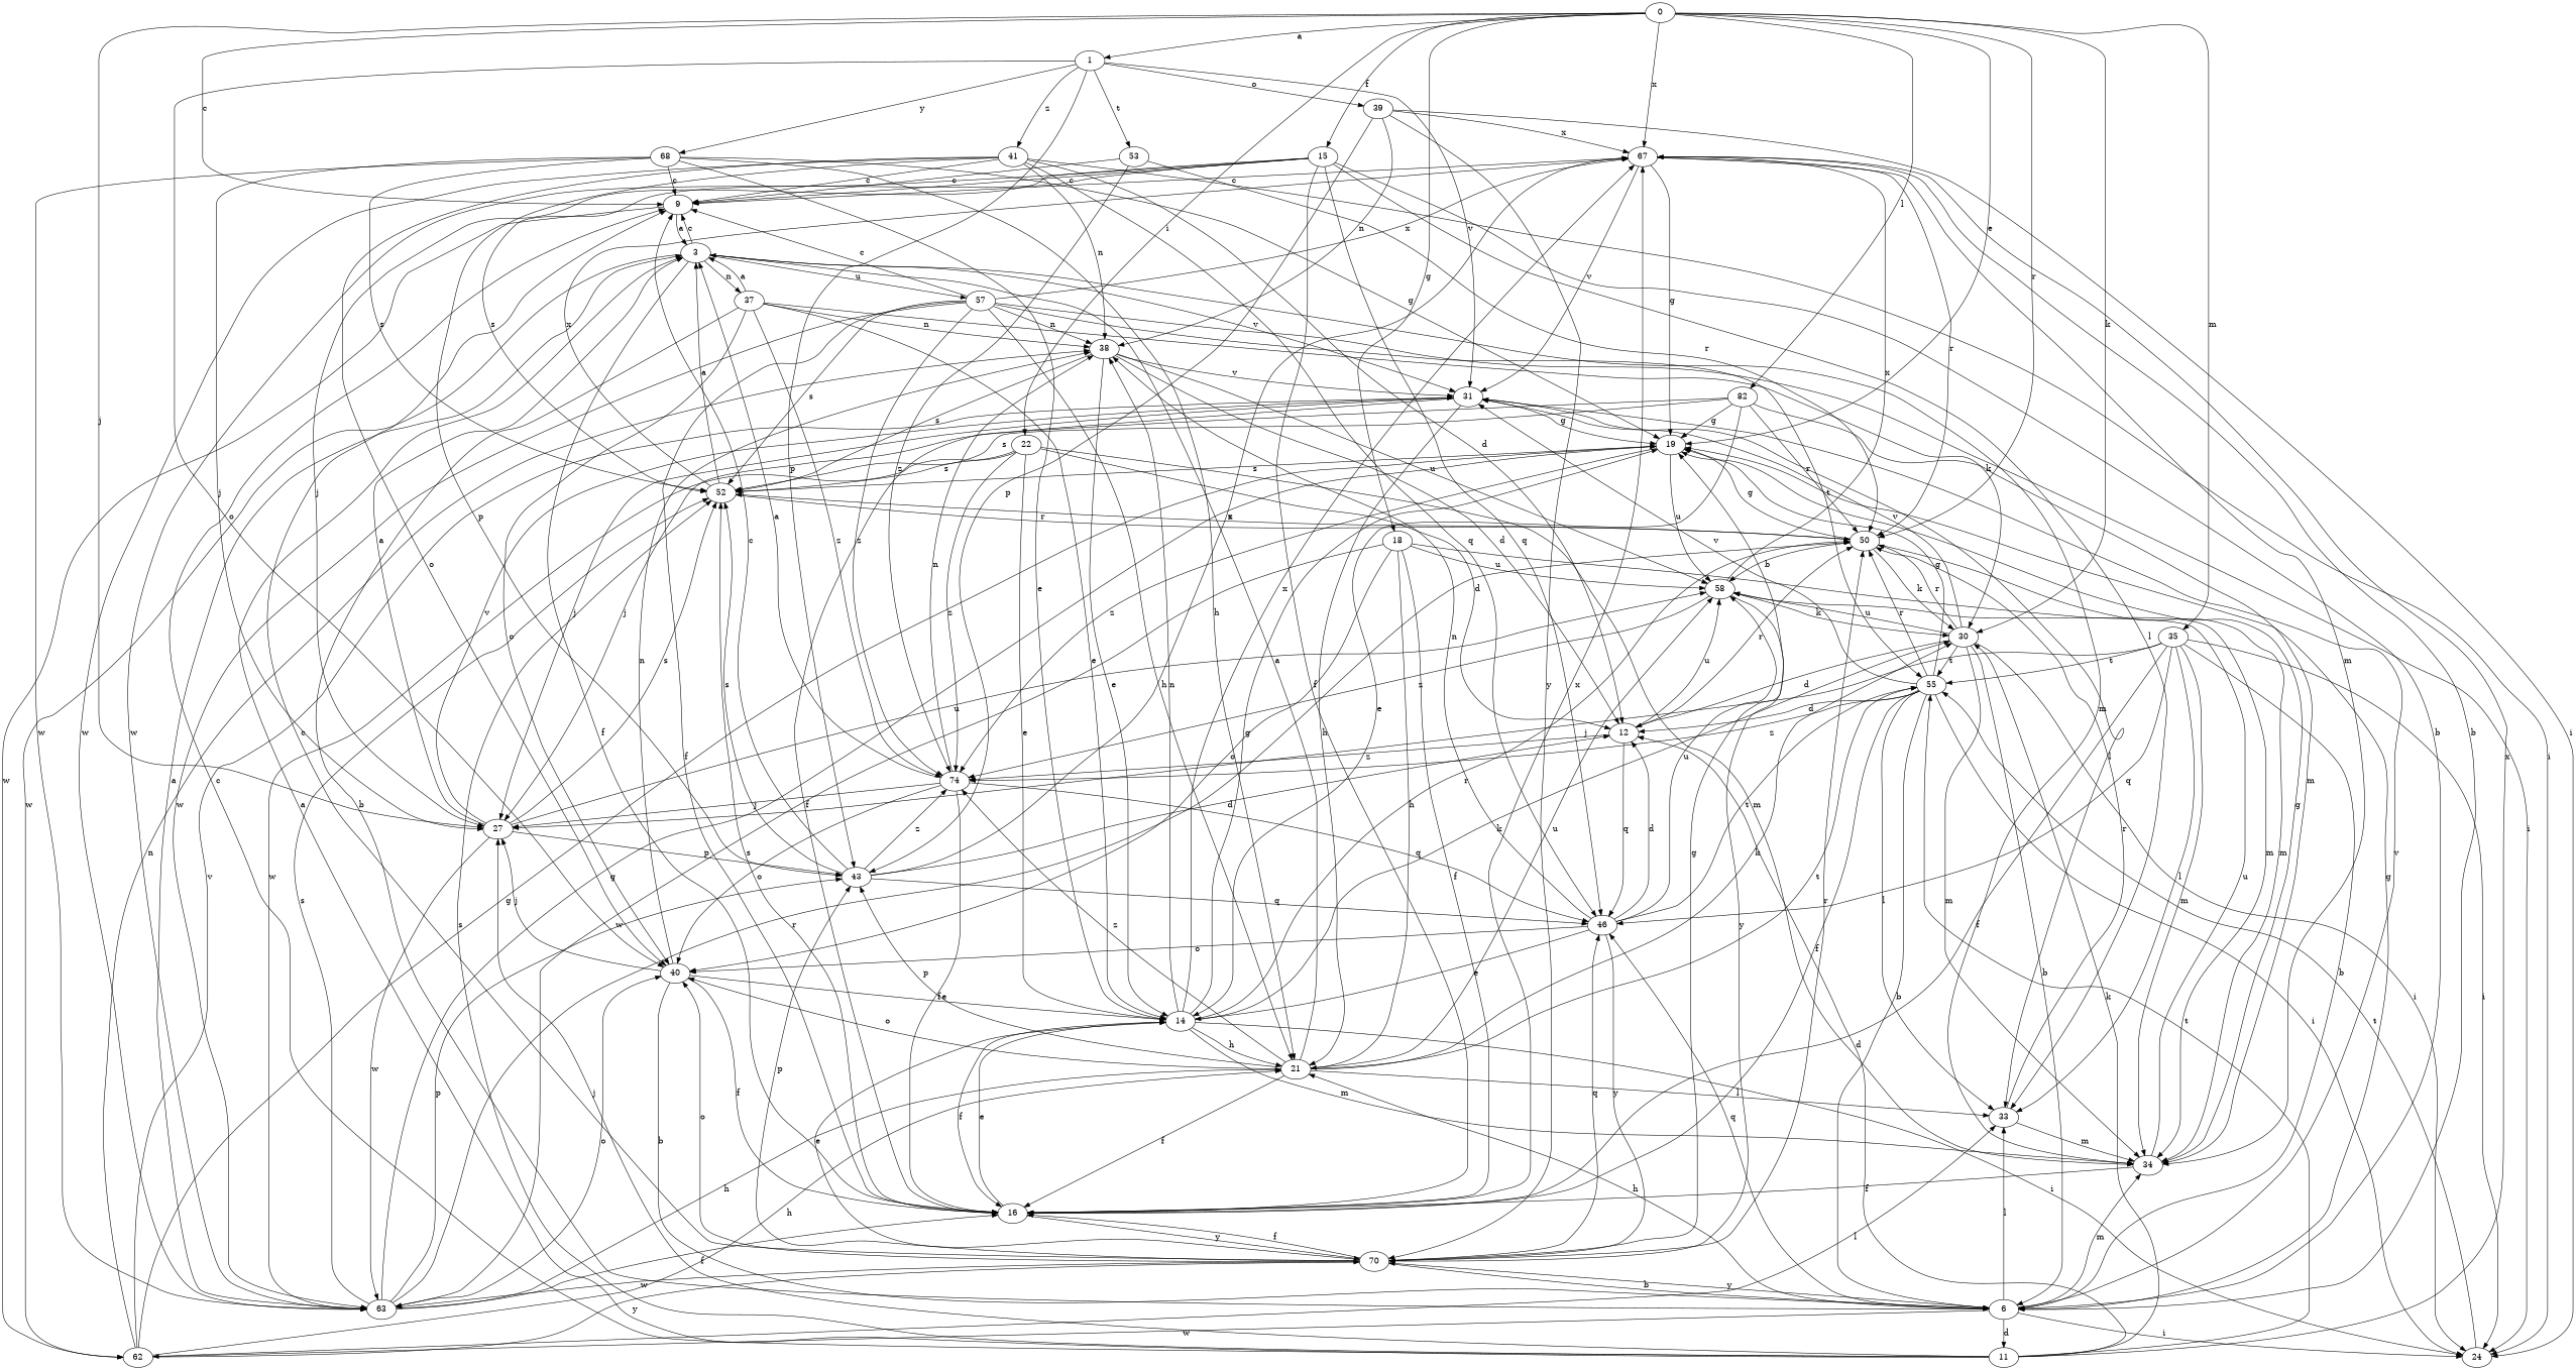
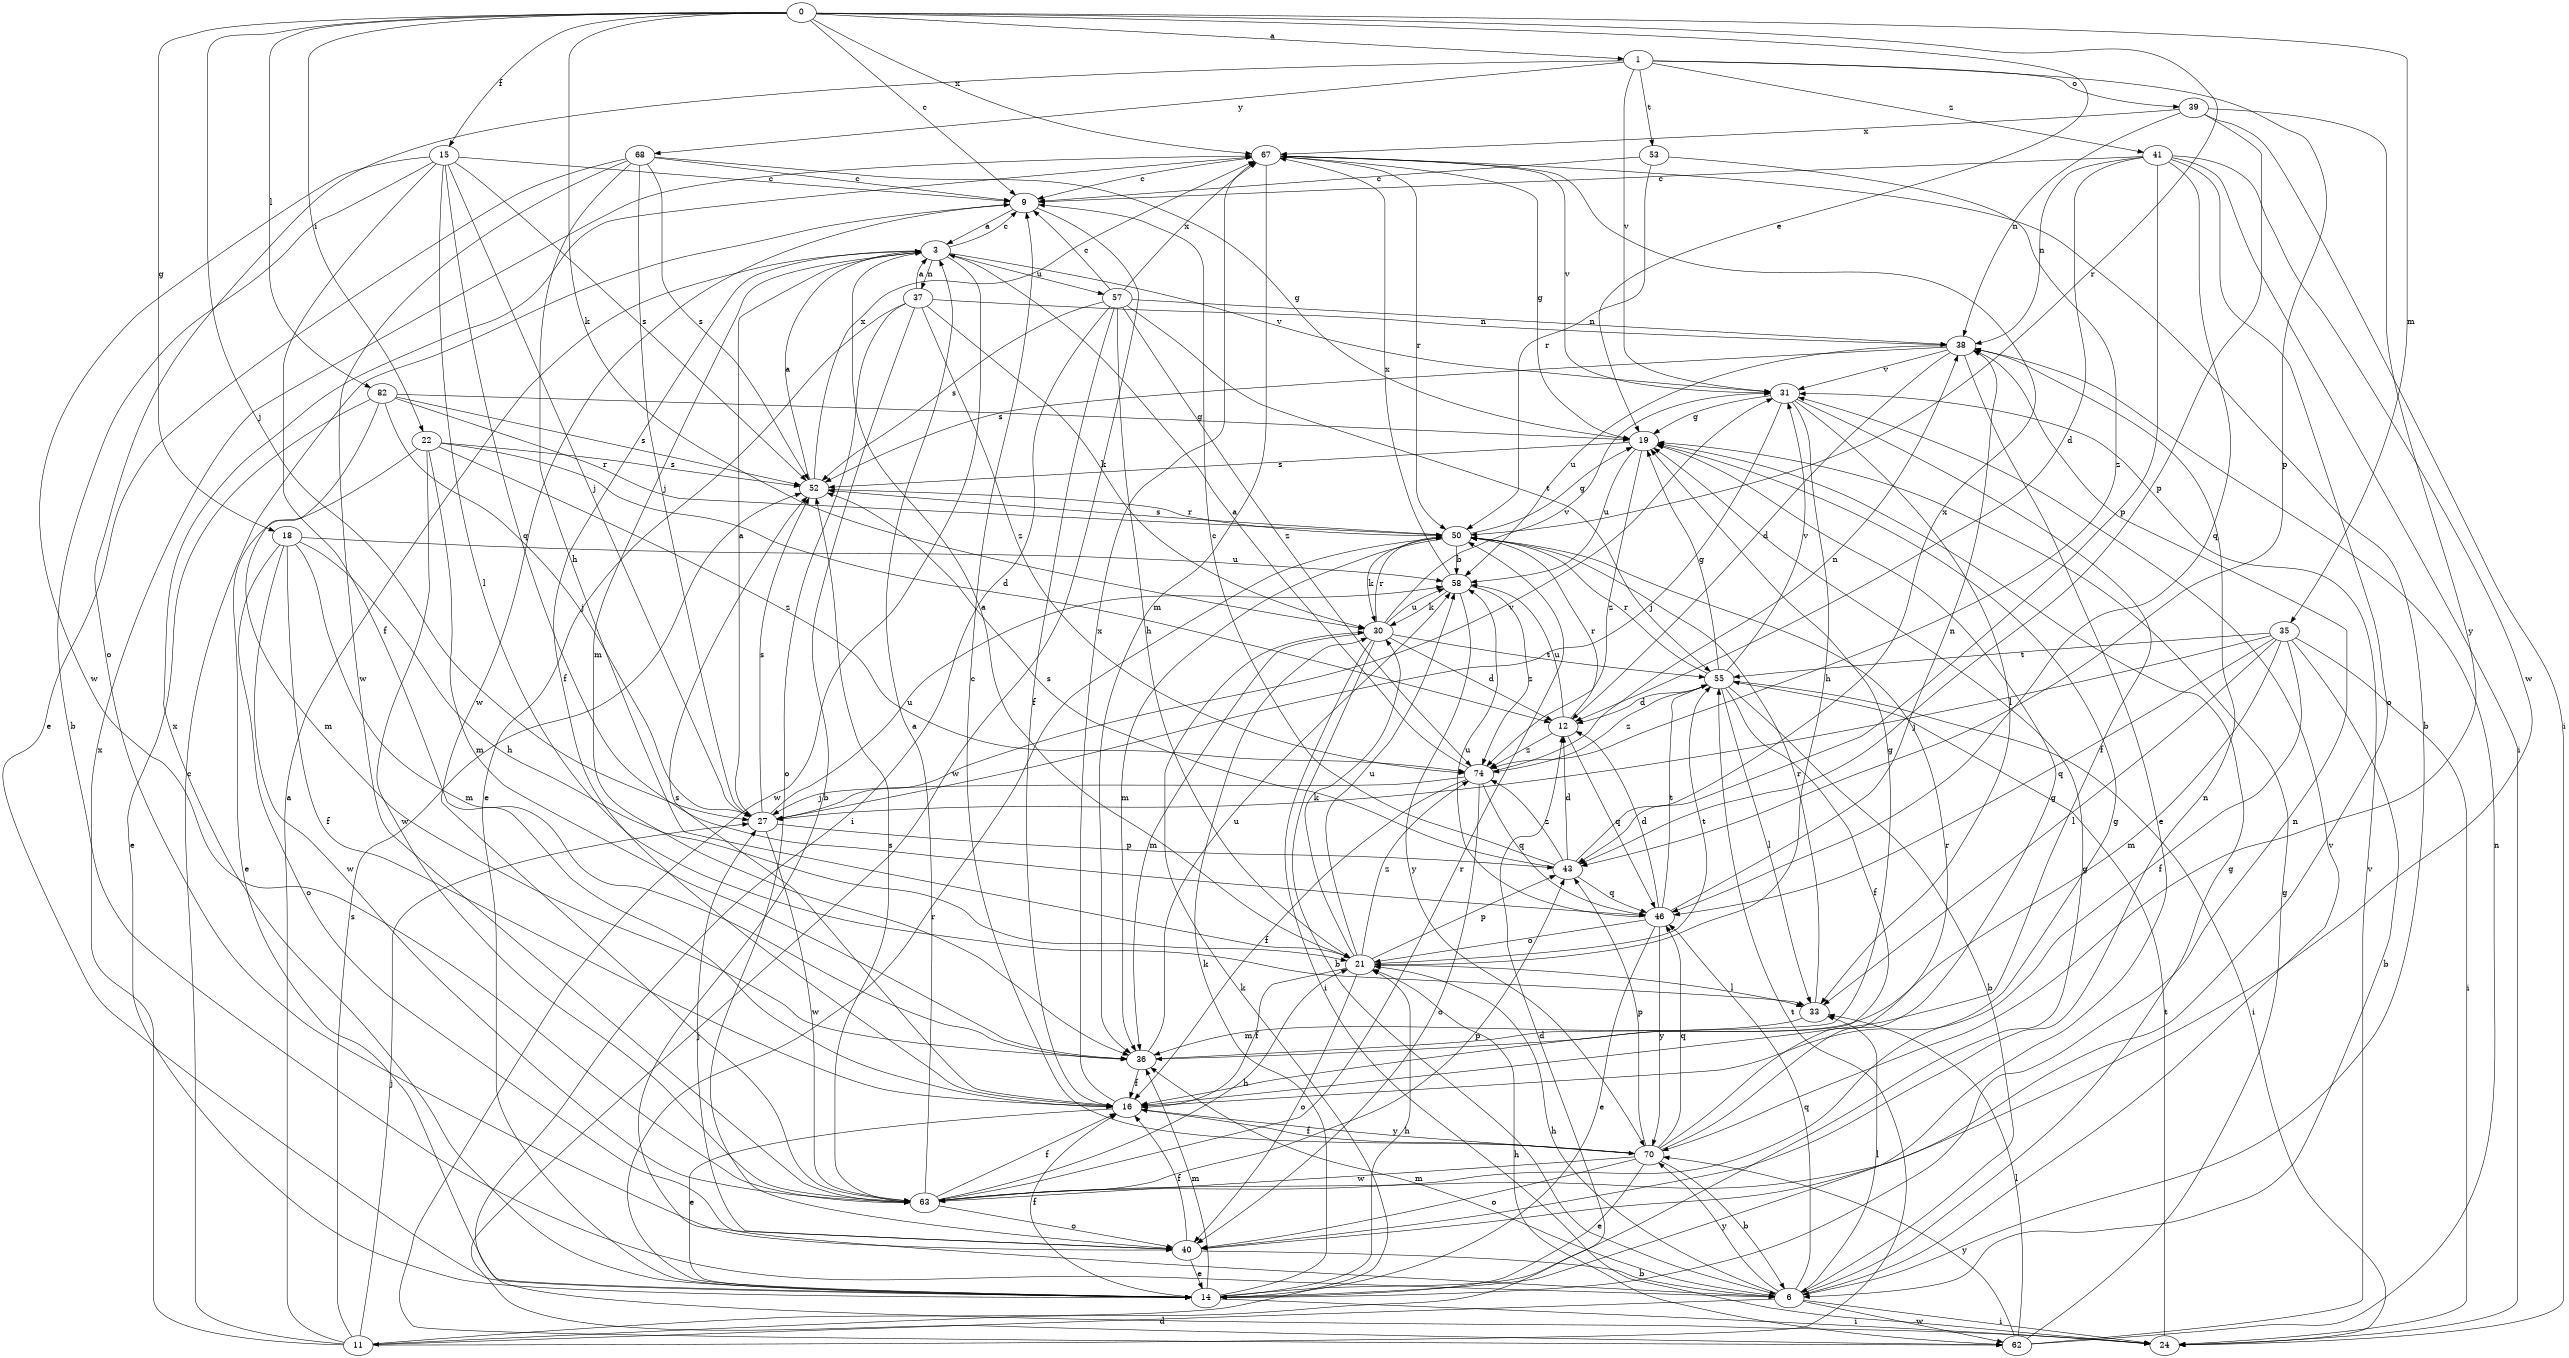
  strict digraph {
    0
    1
    9
    15
    18
    19
    22
    27
    30
    n10 [label=82]
    35
    50
    67
    39
    40
    43
    53
    n18 [label=31]
    68
    n20 [label=41]
    3
    62
    63
    16
    6
    33
    46
    52
-   36 [label=34]
+   36
    21
    58
    74
    12
    14
    24
    55
    70
    38
    37
    57
    11
    0 -> 1 [label=a]
    0 -> 9 [label=c]
    0 -> 15 [label=f]
    0 -> 18 [label=g]
    0 -> 19 [label=e]
    0 -> 22 [label=i]
    0 -> 27 [label=j]
    0 -> 30 [label=k]
    0 -> n10 [label=l]
    0 -> 35 [label=m]
    0 -> 50 [label=r]
    0 -> 67 [label=x]
    1 -> 39 [label=o]
    1 -> 40 [label=o]
    1 -> 43 [label=p]
    1 -> 53 [label=t]
    1 -> n18 [label=v]
    1 -> 68 [label=y]
    1 -> n20 [label=z]
    9 -> 3 [label=a]
    9 -> 62 [label=w]
-   57 -> 63 [label=w]
+   9 -> 63 [label=w]
    15 -> 9 [label=c]
    15 -> 27 [label=j]
    15 -> 63 [label=w]
    15 -> 16 [label=f]
    15 -> 6 [label=b]
    15 -> 33 [label=l]
    15 -> 46 [label=q]
    15 -> 52 [label=s]
    18 -> 40 [label=o]
    18 -> 63 [label=w]
    18 -> 16 [label=f]
    18 -> 36 [label=m]
    18 -> 21 [label=h]
    18 -> 58 [label=u]
    19 -> 52 [label=s]
    19 -> 58 [label=u]
    19 -> 74 [label=z]
    22 -> 63 [label=w]
    22 -> 52 [label=s]
    22 -> 36 [label=m]
    22 -> 74 [label=z]
    22 -> 12 [label=d]
    22 -> 14 [label=e]
    27 -> 43 [label=p]
    27 -> n18 [label=v]
    27 -> 3 [label=a]
    27 -> 63 [label=w]
    27 -> 52 [label=s]
    27 -> 58 [label=u]
    30 -> 50 [label=r]
    30 -> n18 [label=v]
    30 -> 6 [label=b]
    30 -> 36 [label=m]
    30 -> 58 [label=u]
    30 -> 12 [label=d]
    30 -> 24 [label=i]
    30 -> 55 [label=t]
    n10 -> 19 [label=g]
    n10 -> 27 [label=j]
    n10 -> 50 [label=r]
    n10 -> 52 [label=s]
    n10 -> 36 [label=m]
    n10 -> 14 [label=e]
    35 -> 27 [label=j]
    35 -> 16 [label=f]
    35 -> 6 [label=b]
    35 -> 33 [label=l]
    35 -> 46 [label=q]
    35 -> 36 [label=m]
    35 -> 24 [label=i]
    35 -> 55 [label=t]
    50 -> 19 [label=g]
    50 -> 30 [label=k]
    50 -> 52 [label=s]
    50 -> 36 [label=m]
    50 -> 58 [label=b]
    67 -> 9 [label=c]
    67 -> 19 [label=g]
    67 -> 50 [label=r]
    67 -> n18 [label=v]
    67 -> 6 [label=b]
    67 -> 36 [label=m]
    39 -> 67 [label=x]
    39 -> 43 [label=p]
    39 -> 24 [label=i]
    39 -> 70 [label=y]
    39 -> 38 [label=n]
    40 -> 27 [label=j]
    40 -> 16 [label=f]
    40 -> 6 [label=b]
    40 -> 14 [label=e]
    40 -> 38 [label=n]
    43 -> 9 [label=c]
    43 -> 67 [label=x]
    43 -> 46 [label=q]
    43 -> 52 [label=s]
    43 -> 74 [label=z]
    43 -> 12 [label=d]
    53 -> 9 [label=c]
    53 -> 50 [label=r]
    53 -> 74 [label=z]
    n18 -> 19 [label=g]
    n18 -> 27 [label=j]
    n18 -> 16 [label=f]
    n18 -> 33 [label=l]
    n18 -> 21 [label=h]
    68 -> 9 [label=c]
    68 -> 19 [label=g]
    68 -> 27 [label=j]
    68 -> 63 [label=w]
    68 -> 52 [label=s]
    68 -> 21 [label=h]
    68 -> 14 [label=e]
    n20 -> 9 [label=c]
    n20 -> 40 [label=o]
    n20 -> 43 [label=p]
    n20 -> 63 [label=w]
    n20 -> 46 [label=q]
    n20 -> 12 [label=d]
    n20 -> 24 [label=i]
    n20 -> 38 [label=n]
    3 -> 9 [label=c]
    3 -> n18 [label=v]
    3 -> 62 [label=w]
    3 -> 16 [label=f]
    3 -> 36 [label=m]
    3 -> 37 [label=n]
    3 -> 57 [label=u]
    62 -> 19 [label=g]
    62 -> n18 [label=v]
    62 -> 33 [label=l]
    62 -> 21 [label=h]
    62 -> 70 [label=y]
    62 -> 38 [label=n]
    63 -> 19 [label=g]
    63 -> 50 [label=r]
    63 -> 40 [label=o]
    63 -> 43 [label=p]
    63 -> 3 [label=a]
    63 -> 16 [label=f]
    63 -> 52 [label=s]
    63 -> 21 [label=h]
    16 -> 67 [label=x]
    16 -> 52 [label=s]
    16 -> 14 [label=e]
    16 -> 70 [label=y]
    6 -> 19 [label=g]
    6 -> n18 [label=v]
    6 -> 62 [label=w]
    6 -> 33 [label=l]
    6 -> 46 [label=q]
    6 -> 36 [label=m]
    6 -> 21 [label=h]
    6 -> 24 [label=i]
    6 -> 70 [label=y]
    6 -> 11 [label=d]
    33 -> 50 [label=r]
    33 -> 36 [label=m]
-   46 -> 40 [label=o]
+   46 -> 21 [label=o]
    46 -> 58 [label=u]
    46 -> 12 [label=d]
    46 -> 14 [label=e]
    46 -> 55 [label=t]
    46 -> 70 [label=y]
    46 -> 38 [label=n]
    52 -> 50 [label=r]
    52 -> 67 [label=x]
    52 -> 3 [label=a]
    36 -> 19 [label=g]
    36 -> 16 [label=f]
    36 -> 58 [label=u]
    21 -> 30 [label=k]
    21 -> 40 [label=o]
    21 -> 43 [label=p]
    21 -> 3 [label=a]
    21 -> 16 [label=f]
    21 -> 33 [label=l]
    21 -> 58 [label=u]
    21 -> 74 [label=z]
    21 -> 55 [label=t]
    58 -> 30 [label=k]
    58 -> 67 [label=x]
    58 -> 74 [label=z]
    58 -> 70 [label=y]
    74 -> 27 [label=j]
    74 -> 40 [label=o]
    74 -> 3 [label=a]
    74 -> 16 [label=f]
    74 -> 46 [label=q]
    74 -> 38 [label=n]
    12 -> 50 [label=r]
    12 -> 46 [label=q]
    12 -> 58 [label=u]
    12 -> 74 [label=z]
    14 -> 19 [label=g]
    14 -> 30 [label=k]
    14 -> 50 [label=r]
    14 -> 67 [label=x]
    14 -> 16 [label=f]
    14 -> 36 [label=m]
    14 -> 21 [label=h]
    14 -> 24 [label=i]
    14 -> 38 [label=n]
    24 -> 55 [label=t]
    55 -> 19 [label=g]
    55 -> 50 [label=r]
    55 -> n18 [label=v]
    55 -> 16 [label=f]
    55 -> 6 [label=b]
    55 -> 33 [label=l]
    55 -> 74 [label=z]
    55 -> 12 [label=d]
    55 -> 24 [label=i]
    70 -> 9 [label=c]
    70 -> 19 [label=g]
    70 -> 50 [label=r]
    70 -> 40 [label=o]
    70 -> 43 [label=p]
    70 -> 63 [label=w]
    70 -> 16 [label=f]
    70 -> 6 [label=b]
    70 -> 46 [label=q]
    70 -> 14 [label=e]
    38 -> n18 [label=v]
    38 -> 52 [label=s]
    38 -> 58 [label=u]
    38 -> 12 [label=d]
    38 -> 14 [label=e]
    37 -> 30 [label=k]
    37 -> 40 [label=o]
    37 -> 3 [label=a]
    37 -> 6 [label=b]
    37 -> 74 [label=z]
    37 -> 14 [label=e]
    37 -> 38 [label=n]
    57 -> 9 [label=c]
    57 -> 67 [label=x]
    57 -> 16 [label=f]
    57 -> 52 [label=s]
    57 -> 21 [label=h]
    57 -> 74 [label=z]
    57 -> 24 [label=i]
    57 -> 55 [label=t]
    57 -> 38 [label=n]
    11 -> 9 [label=c]
    11 -> 27 [label=j]
    11 -> 30 [label=k]
    11 -> 67 [label=x]
    11 -> 3 [label=a]
    11 -> 52 [label=s]
    11 -> 12 [label=d]
    11 -> 55 [label=t]
  }
